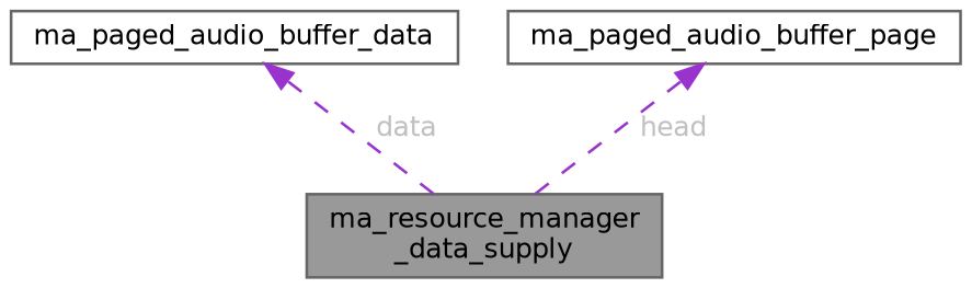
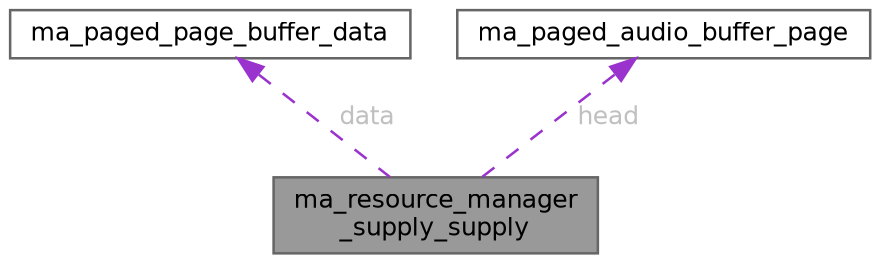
  digraph {
    node [color=gray40 fillcolor=white fontname=Helvetica fontsize=10 shape=box style=filled]
    edge [color=darkorchid3 dir=back fontcolor=grey fontname=Helvetica fontsize=10 labelfontname=Helvetica labelfontsize=10 style=dashed]
-   n1 [fillcolor=grey60 fontcolor=black height=0.2 label="ma_resource_manager\l_data_supply" width=0.4]
-   n2 [height=0.2 label=ma_paged_audio_buffer_data width=0.4]
+   n1 [fillcolor=grey60 fontcolor=black height=0.2 label="ma_resource_manager\l_supply_supply" width=0.4]
+   n2 [height=0.2 label=ma_paged_page_buffer_data width=0.4]
    n3 [height=0.2 label=ma_paged_audio_buffer_page width=0.4]
    n2 -> n1 [label=" data"]
    n3 -> n1 [label=" head"]
  }
